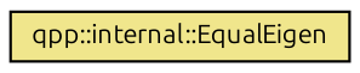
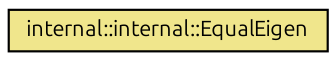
  digraph {
    rankdir=LR
    fontname=Ubuntu
-   n1 [color=black fillcolor=khaki fontname=Ubuntu fontsize=10 height=0.2 label="qpp::internal::EqualEigen" shape=record style=filled width=0.4]
+   n1 [color=black fillcolor=khaki fontname=Ubuntu fontsize=10 height=0.2 label="internal::internal::EqualEigen" shape=record style=filled width=0.4]
  }
